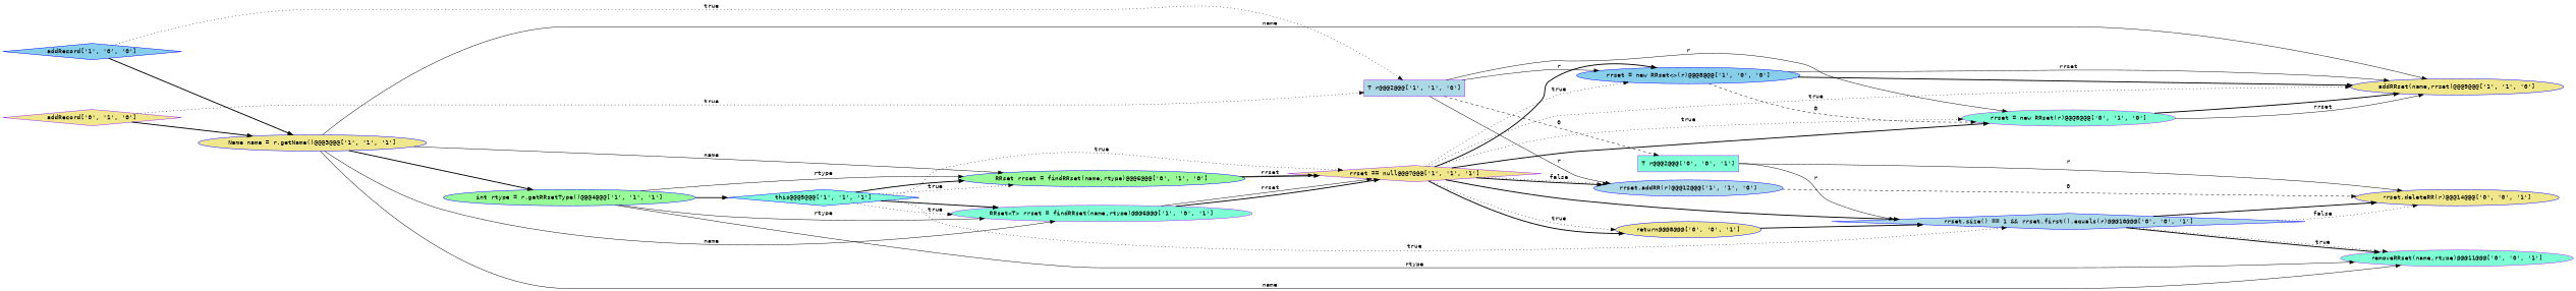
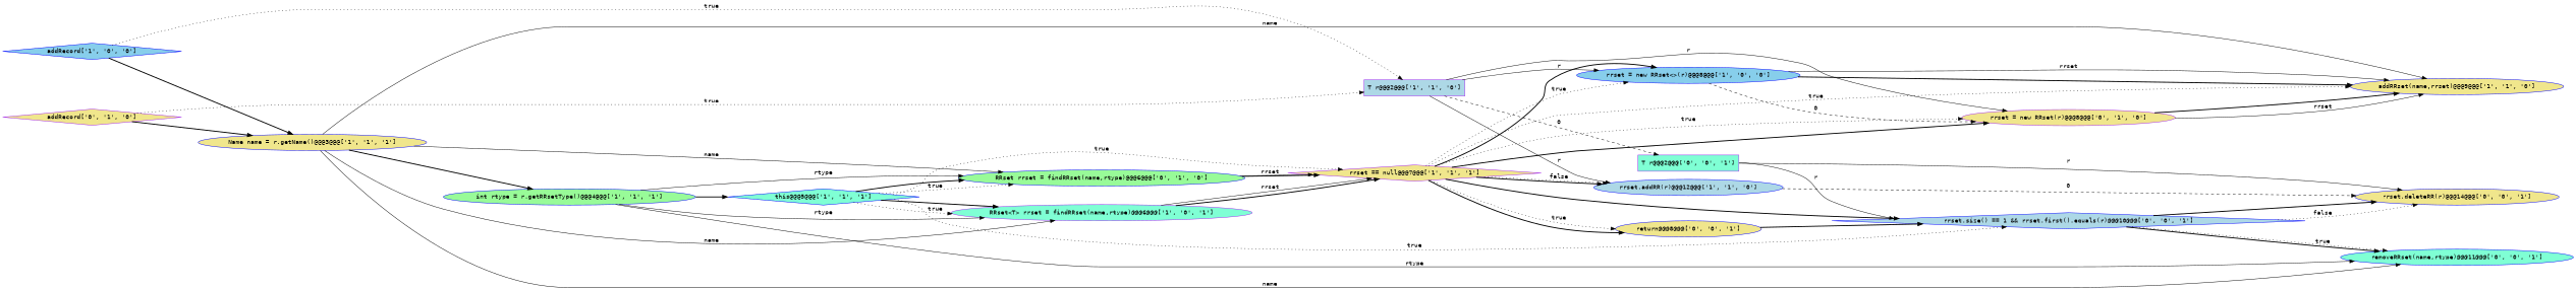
  digraph {
    fontname="DejaVu Sans Mono"
    rankdir=LR
    node [color=blue fillcolor=khaki fontname="DejaVu Sans Mono" shape=ellipse style=filled]
    edge [fontname="DejaVu Sans Mono" style=bold]
    n1 [fillcolor=aquamarine label="this@@@5@@@['1', '1', '1']" shape=diamond]
    n2 [fillcolor=palegreen label="RRset rrset = findRRset(name,rtype)@@@6@@@['0', '1', '0']"]
    n3 [fillcolor=lightblue label="rrset.size() == 1 && rrset.first().equals(r)@@@10@@@['0', '0', '1']" shape=diamond]
    n4 [color=purple fillcolor=aquamarine label="RRset<T> rrset = findRRset(name,rtype)@@@6@@@['1', '0', '1']"]
    n5 [color=purple label="rrset == null@@@7@@@['1', '1', '1']" shape=diamond]
    n6 [label="rrset.deleteRR(r)@@@14@@@['0', '0', '1']"]
-   n7 [color=purple fillcolor=aquamarine label="removeRRset(name,rtype)@@@11@@@['0', '0', '1']"]
+   n7 [fillcolor=aquamarine label="removeRRset(name,rtype)@@@11@@@['0', '0', '1']"]
    n8 [fillcolor=lightblue label="rrset.addRR(r)@@@12@@@['1', '1', '0']"]
    n9 [fillcolor=skyblue label="rrset = new RRset<>(r)@@@8@@@['1', '0', '0']"]
-   n10 [color=purple fillcolor=aquamarine label="rrset = new RRset(r)@@@8@@@['0', '1', '0']"]
+   n10 [color=purple label="rrset = new RRset(r)@@@8@@@['0', '1', '0']"]
    n11 [label="addRRset(name,rrset)@@@9@@@['1', '1', '0']"]
    n12 [label="return@@@8@@@['0', '0', '1']"]
    n13 [label="Name name = r.getName()@@@3@@@['1', '1', '1']"]
    n14 [fillcolor=palegreen label="int rtype = r.getRRsetType()@@@4@@@['1', '1', '1']"]
    n15 [color=purple fillcolor=aquamarine label="T r@@@2@@@['0', '0', '1']" shape=box]
    n16 [fillcolor=skyblue label="addRecord['1', '0', '0']" shape=diamond]
    n17 [color=purple fillcolor=lightblue label="T r@@@2@@@['1', '1', '0']" shape=box]
    n18 [color=purple label="addRecord['0', '1', '0']" shape=diamond]
    n1 -> n2 [label=true style=dotted]
    n1 -> n2
    n1 -> n3 [label=true style=dotted]
    n1 -> n4
    n1 -> n4 [label=true style=dotted]
    n1 -> n5 [label=true style=dotted]
    n2 -> n5 [label=rrset style=solid]
    n2 -> n5
    n3 -> n6 [label=false style=dotted]
    n3 -> n6
    n3 -> n7 [label=true style=dotted]
    n3 -> n7
    n4 -> n5 [label=rrset style=solid]
    n4 -> n5
    n5 -> n3
    n5 -> n8 [label=false style=dotted]
    n5 -> n8
    n5 -> n9
    n5 -> n9 [label=true style=dotted]
    n5 -> n10 [label=true style=dotted]
    n5 -> n10
    n5 -> n11 [label=true style=dotted]
    n5 -> n12 [label=true style=dotted]
    n5 -> n12
    n8 -> n6 [label=0 style=dashed]
    n9 -> n10 [label=0 style=dashed]
    n9 -> n11
    n9 -> n11 [label=rrset style=solid]
    n10 -> n11
    n10 -> n11 [label=rrset style=solid]
    n12 -> n3
    n13 -> n2 [label=name style=solid]
    n13 -> n4 [label=name style=solid]
    n13 -> n7 [label=name style=solid]
    n13 -> n11 [label=name style=solid]
    n13 -> n14
    n14 -> n1
    n14 -> n2 [label=rtype style=solid]
    n14 -> n4 [label=rtype style=solid]
    n14 -> n7 [label=rtype style=solid]
    n15 -> n3 [label=r style=solid]
    n15 -> n6 [label=r style=solid]
    n16 -> n13
    n16 -> n17 [label=true style=dotted]
    n17 -> n8 [label=r style=solid]
    n17 -> n9 [label=r style=solid]
    n17 -> n10 [label=r style=solid]
    n17 -> n15 [label=0 style=dashed]
    n18 -> n13
    n18 -> n17 [label=true style=dotted]
  }
